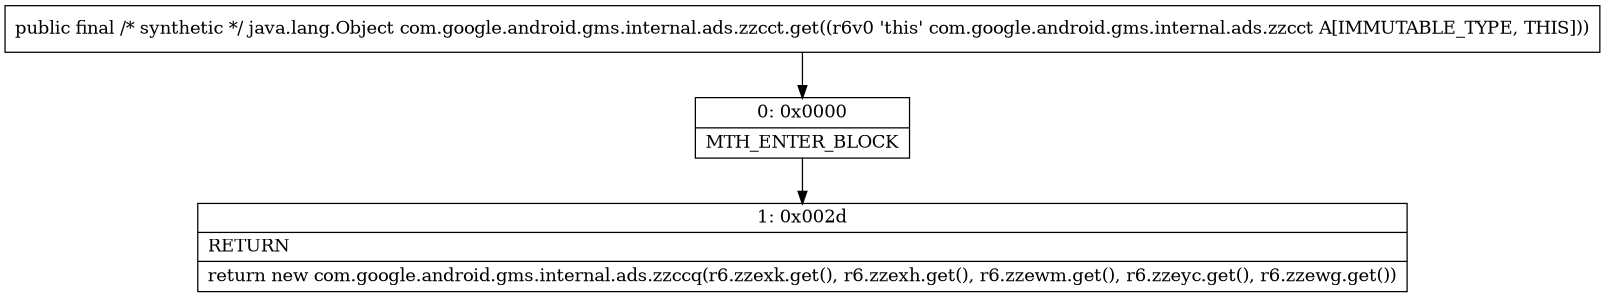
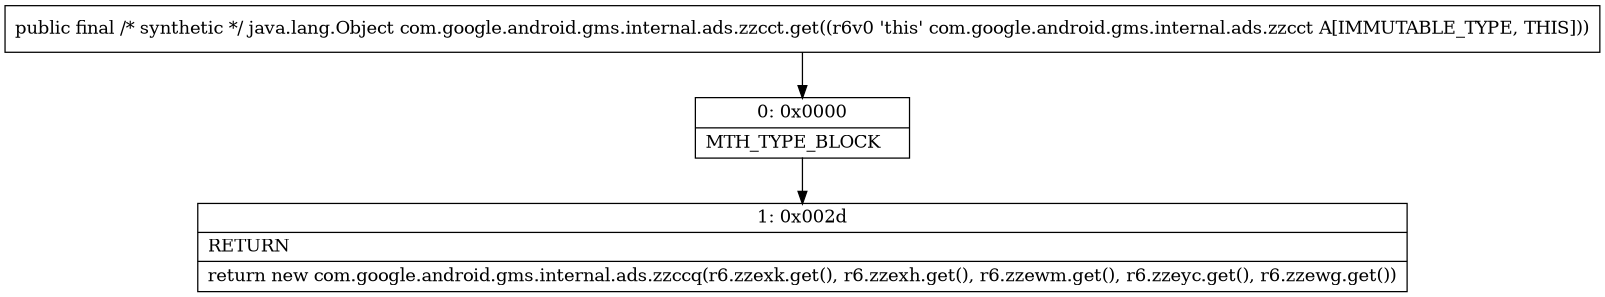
  digraph {
    node [shape=record]
-   n1 [label="{0\:\ 0x0000|MTH_ENTER_BLOCK\l}"]
+   n1 [label="{0\:\ 0x0000|MTH_TYPE_BLOCK\l}"]
    n2 [label="{1\:\ 0x002d|RETURN\l|return new com.google.android.gms.internal.ads.zzccq(r6.zzexk.get(), r6.zzexh.get(), r6.zzewm.get(), r6.zzeyc.get(), r6.zzewg.get())\l}"]
    n3 [label="{public final \/* synthetic *\/ java.lang.Object com.google.android.gms.internal.ads.zzcct.get((r6v0 'this' com.google.android.gms.internal.ads.zzcct A[IMMUTABLE_TYPE, THIS])) }"]
    n1 -> n2
    n3 -> n1
  }
